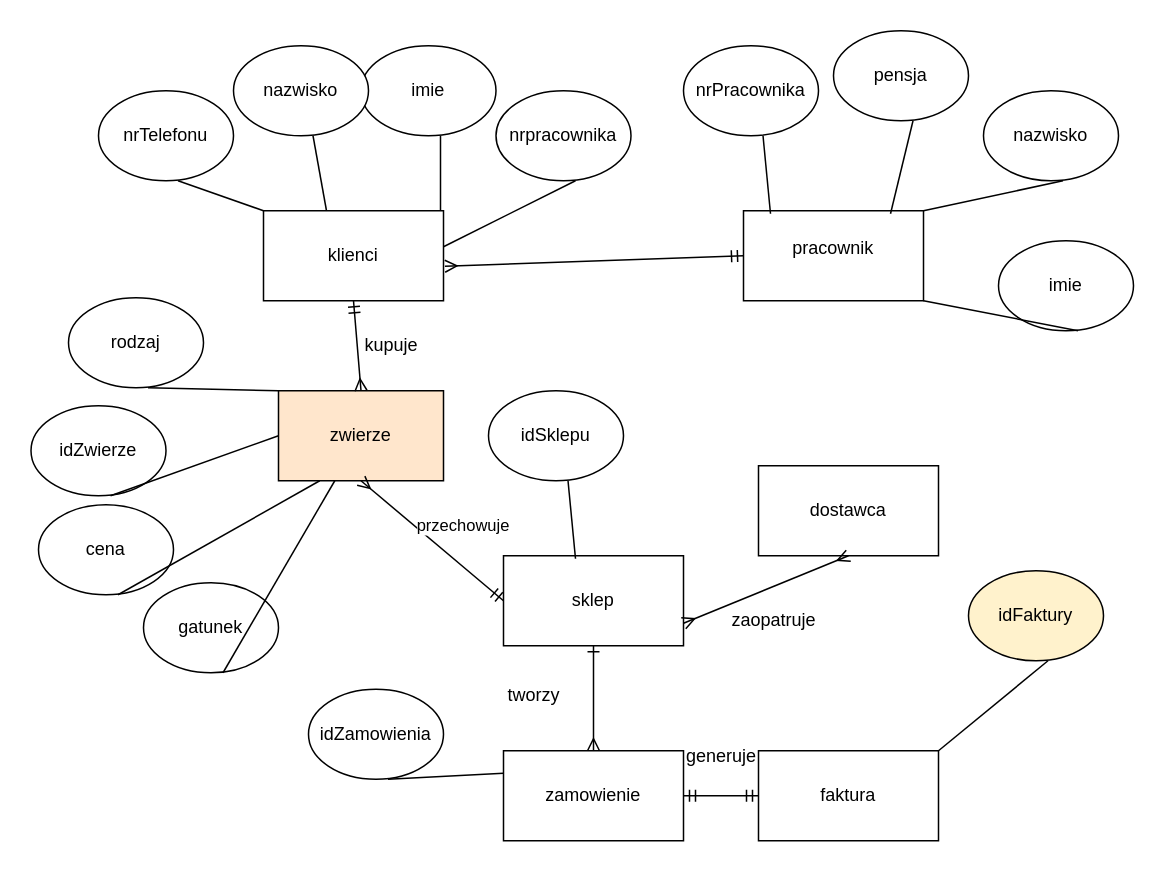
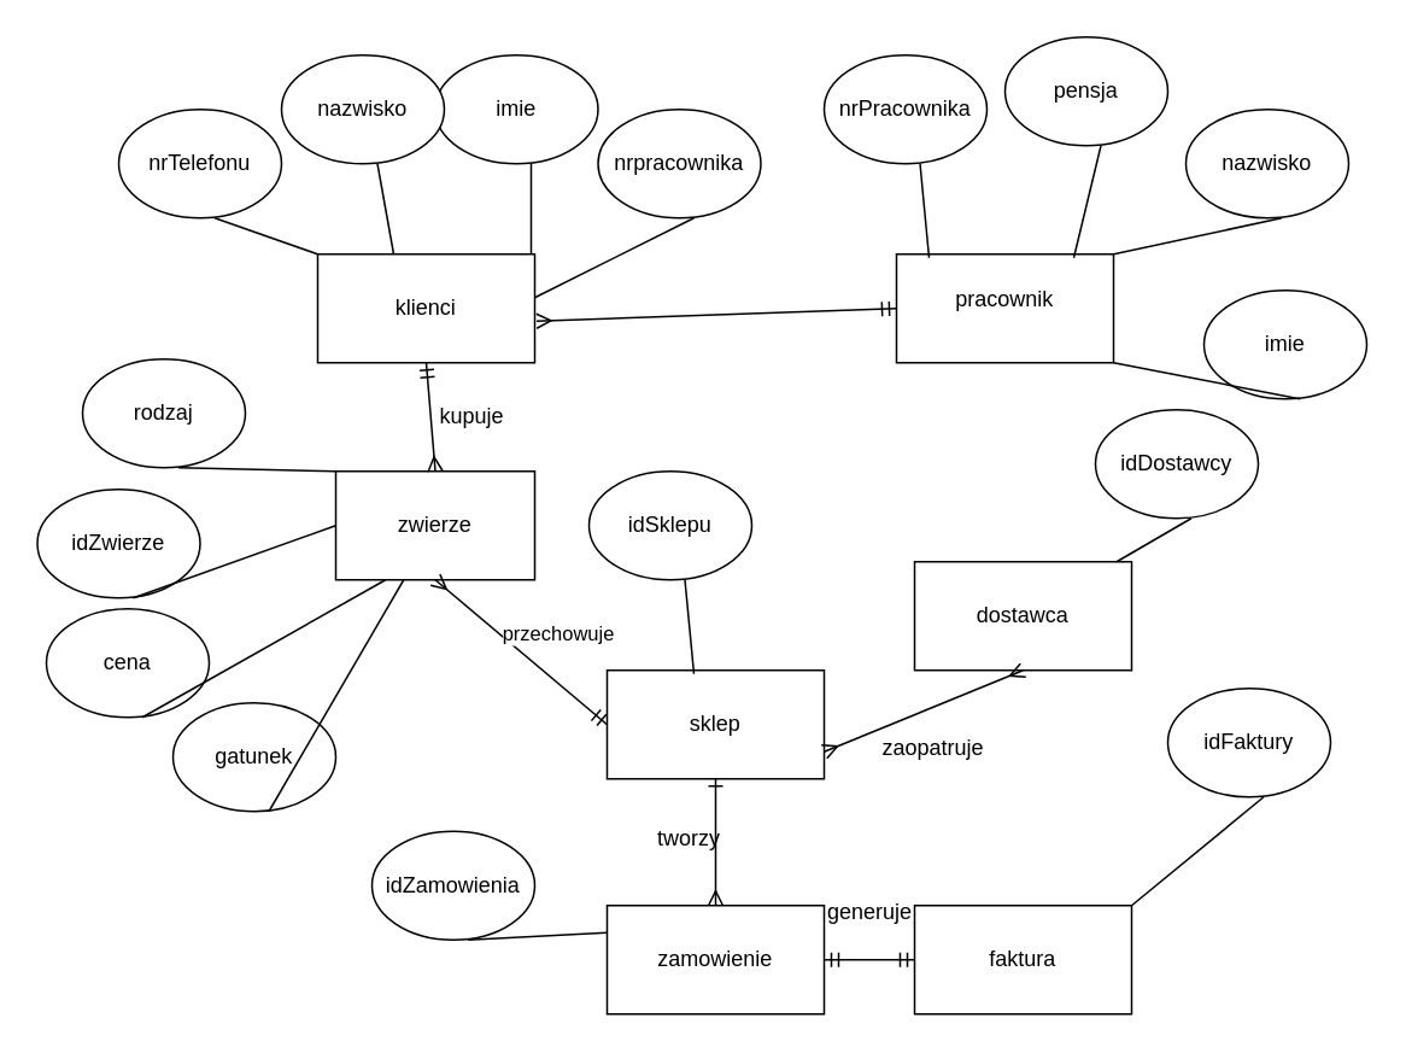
  <mxCell id="0" />
  <mxCell id="1" parent="0" />
  <mxCell id="2" value="" style="rounded=0;whiteSpace=wrap;html=1;" vertex="1" parent="1"><mxGeometry x="495" y="140" width="120" height="60" as="geometry" /></mxCell>
  <mxCell id="3" value="pracownik" style="text;html=1;strokeColor=none;fillColor=none;align=center;verticalAlign=middle;whiteSpace=wrap;rounded=0;" vertex="1" parent="1"><mxGeometry x="525" y="150" width="60" height="30" as="geometry" /></mxCell>
  <mxCell id="4" value="klienci" style="rounded=0;whiteSpace=wrap;html=1;" vertex="1" parent="1"><mxGeometry x="175" y="140" width="120" height="60" as="geometry" /></mxCell>
- <mxCell id="5" value="zwierze" style="rounded=0;whiteSpace=wrap;html=1;fillColor=#ffe6cc;" vertex="1" parent="1"><mxGeometry x="185" y="260" width="110" height="60" as="geometry" /></mxCell>
+ <mxCell id="5" value="zwierze" style="rounded=0;whiteSpace=wrap;html=1;" vertex="1" parent="1"><mxGeometry x="185" y="260" width="110" height="60" as="geometry" /></mxCell>
  <mxCell id="6" value="kupuje" style="text;html=1;align=center;verticalAlign=middle;resizable=0;points=[];autosize=1;strokeColor=none;fillColor=none;" vertex="1" parent="1"><mxGeometry x="230" y="215" width="60" height="30" as="geometry" /></mxCell>
  <mxCell id="7" value="sklep" style="rounded=0;whiteSpace=wrap;html=1;" vertex="1" parent="1"><mxGeometry x="335" y="370" width="120" height="60" as="geometry" /></mxCell>
  <mxCell id="8" value="" style="endArrow=ERmany;html=1;rounded=0;entryX=0.5;entryY=1;entryDx=0;entryDy=0;startArrow=ERmandOne;startFill=0;endFill=0;" edge="1" parent="1" target="5"><mxGeometry width="50" height="50" relative="1" as="geometry"><mxPoint x="335" y="400" as="sourcePoint" /><mxPoint x="425" y="380" as="targetPoint" /></mxGeometry></mxCell>
  <mxCell id="9" value="przechowuje" style="edgeLabel;html=1;align=center;verticalAlign=middle;resizable=0;points=[];" vertex="1" connectable="0" parent="8"><mxGeometry x="0.093" y="2" relative="1" as="geometry"><mxPoint x="26" y="-8" as="offset" /></mxGeometry></mxCell>
  <mxCell id="10" value="dostawca" style="rounded=0;whiteSpace=wrap;html=1;" vertex="1" parent="1"><mxGeometry x="505" y="310" width="120" height="60" as="geometry" /></mxCell>
  <mxCell id="11" value="" style="endArrow=ERmany;html=1;rounded=0;entryX=0.5;entryY=1;entryDx=0;entryDy=0;exitX=1;exitY=0.75;exitDx=0;exitDy=0;startArrow=ERmany;startFill=0;endFill=0;" edge="1" parent="1" source="7" target="10"><mxGeometry width="50" height="50" relative="1" as="geometry"><mxPoint x="375" y="430" as="sourcePoint" /><mxPoint x="425" y="380" as="targetPoint" /></mxGeometry></mxCell>
  <mxCell id="12" value="zaopatruje" style="text;html=1;align=center;verticalAlign=middle;resizable=0;points=[];autosize=1;strokeColor=none;fillColor=none;" vertex="1" parent="1"><mxGeometry x="475" y="398" width="80" height="30" as="geometry" /></mxCell>
  <mxCell id="13" value="zamowienie" style="rounded=0;whiteSpace=wrap;html=1;" vertex="1" parent="1"><mxGeometry x="335" y="500" width="120" height="60" as="geometry" /></mxCell>
  <mxCell id="14" value="" style="endArrow=ERone;html=1;rounded=0;entryX=0.5;entryY=1;entryDx=0;entryDy=0;exitX=0.5;exitY=0;exitDx=0;exitDy=0;startArrow=ERmany;startFill=0;endFill=0;" edge="1" parent="1" source="13" target="7"><mxGeometry width="50" height="50" relative="1" as="geometry"><mxPoint x="375" y="430" as="sourcePoint" /><mxPoint x="425" y="380" as="targetPoint" /></mxGeometry></mxCell>
- <mxCell id="15" value="tworzy" style="text;html=1;align=center;verticalAlign=middle;resizable=0;points=[];autosize=1;strokeColor=none;fillColor=none;" vertex="1" parent="1"><mxGeometry x="325" y="448" width="60" height="30" as="geometry" /></mxCell>
+ <mxCell id="15" value="tworzy" style="text;html=1;align=center;verticalAlign=middle;resizable=0;points=[];autosize=1;strokeColor=none;fillColor=none;" vertex="1" parent="1"><mxGeometry x="350" y="448" width="60" height="30" as="geometry" /></mxCell>
  <mxCell id="16" value="faktura" style="rounded=0;whiteSpace=wrap;html=1;" vertex="1" parent="1"><mxGeometry x="505" y="500" width="120" height="60" as="geometry" /></mxCell>
  <mxCell id="17" value="" style="endArrow=ERmandOne;html=1;rounded=0;entryX=0;entryY=0.5;entryDx=0;entryDy=0;exitX=1;exitY=0.5;exitDx=0;exitDy=0;startArrow=ERmandOne;startFill=0;endFill=0;" edge="1" parent="1" source="13" target="16"><mxGeometry width="50" height="50" relative="1" as="geometry"><mxPoint x="375" y="430" as="sourcePoint" /><mxPoint x="425" y="380" as="targetPoint" /></mxGeometry></mxCell>
  <mxCell id="18" value="" style="endArrow=ERmandOne;html=1;rounded=0;entryX=0;entryY=0.5;entryDx=0;entryDy=0;exitX=1.008;exitY=0.617;exitDx=0;exitDy=0;exitPerimeter=0;startArrow=ERmany;startFill=0;endFill=0;" edge="1" parent="1" source="4" target="2"><mxGeometry width="50" height="50" relative="1" as="geometry"><mxPoint x="375" y="430" as="sourcePoint" /><mxPoint x="425" y="380" as="targetPoint" /></mxGeometry></mxCell>
  <mxCell id="19" value="generuje" style="text;html=1;align=center;verticalAlign=middle;resizable=0;points=[];autosize=1;strokeColor=none;fillColor=none;" vertex="1" parent="1"><mxGeometry x="445" y="489" width="70" height="30" as="geometry" /></mxCell>
  <mxCell id="20" value="nrPracownika" style="ellipse;whiteSpace=wrap;html=1;" vertex="1" parent="1"><mxGeometry x="455" y="30" width="90" height="60" as="geometry" /></mxCell>
  <mxCell id="21" value="" style="endArrow=none;html=1;rounded=0;entryX=0.589;entryY=1;entryDx=0;entryDy=0;exitX=0.15;exitY=0.033;exitDx=0;exitDy=0;exitPerimeter=0;entryPerimeter=0;" edge="1" parent="1" source="2" target="20"><mxGeometry width="50" height="50" relative="1" as="geometry"><mxPoint x="306" y="187" as="sourcePoint" /><mxPoint x="505" y="180" as="targetPoint" /></mxGeometry></mxCell>
  <mxCell id="22" value="pensja" style="ellipse;whiteSpace=wrap;html=1;" vertex="1" parent="1"><mxGeometry x="555" y="20" width="90" height="60" as="geometry" /></mxCell>
  <mxCell id="23" value="" style="endArrow=none;html=1;rounded=0;entryX=0.589;entryY=1;entryDx=0;entryDy=0;exitX=0.15;exitY=0.033;exitDx=0;exitDy=0;exitPerimeter=0;entryPerimeter=0;" edge="1" parent="1" target="22"><mxGeometry width="50" height="50" relative="1" as="geometry"><mxPoint x="593" y="142" as="sourcePoint" /><mxPoint x="585" y="180" as="targetPoint" /></mxGeometry></mxCell>
  <mxCell id="24" value="nazwisko" style="ellipse;whiteSpace=wrap;html=1;" vertex="1" parent="1"><mxGeometry x="655" y="60" width="90" height="60" as="geometry" /></mxCell>
  <mxCell id="25" value="" style="endArrow=none;html=1;rounded=0;entryX=0.589;entryY=1;entryDx=0;entryDy=0;exitX=1;exitY=0;exitDx=0;exitDy=0;entryPerimeter=0;" edge="1" parent="1" target="24" source="2"><mxGeometry width="50" height="50" relative="1" as="geometry"><mxPoint x="713" y="172" as="sourcePoint" /><mxPoint x="705" y="210" as="targetPoint" /></mxGeometry></mxCell>
  <mxCell id="26" value="imie" style="ellipse;whiteSpace=wrap;html=1;" vertex="1" parent="1"><mxGeometry x="665" y="160" width="90" height="60" as="geometry" /></mxCell>
  <mxCell id="27" value="" style="endArrow=none;html=1;rounded=0;entryX=0.589;entryY=1;entryDx=0;entryDy=0;exitX=1;exitY=1;exitDx=0;exitDy=0;entryPerimeter=0;startArrow=none;startFill=0;" edge="1" parent="1" target="26" source="2"><mxGeometry width="50" height="50" relative="1" as="geometry"><mxPoint x="615" y="212" as="sourcePoint" /><mxPoint x="715" y="310" as="targetPoint" /></mxGeometry></mxCell>
  <mxCell id="28" value="imie" style="ellipse;whiteSpace=wrap;html=1;" vertex="1" parent="1"><mxGeometry x="240" y="30" width="90" height="60" as="geometry" /></mxCell>
  <mxCell id="29" value="" style="endArrow=none;html=1;rounded=0;entryX=0.589;entryY=1;entryDx=0;entryDy=0;entryPerimeter=0;" edge="1" parent="1" target="28"><mxGeometry width="50" height="50" relative="1" as="geometry"><mxPoint x="293" y="140" as="sourcePoint" /><mxPoint x="285" y="184" as="targetPoint" /></mxGeometry></mxCell>
  <mxCell id="30" value="nazwisko" style="ellipse;whiteSpace=wrap;html=1;" vertex="1" parent="1"><mxGeometry x="155" y="30" width="90" height="60" as="geometry" /></mxCell>
  <mxCell id="31" value="" style="endArrow=none;html=1;rounded=0;entryX=0.589;entryY=1;entryDx=0;entryDy=0;exitX=0.35;exitY=0;exitDx=0;exitDy=0;exitPerimeter=0;entryPerimeter=0;" edge="1" parent="1" target="30" source="4"><mxGeometry width="50" height="50" relative="1" as="geometry"><mxPoint x="213" y="142" as="sourcePoint" /><mxPoint x="205" y="180" as="targetPoint" /></mxGeometry></mxCell>
  <mxCell id="32" value="nrTelefonu" style="ellipse;whiteSpace=wrap;html=1;" vertex="1" parent="1"><mxGeometry x="65" y="60" width="90" height="60" as="geometry" /></mxCell>
  <mxCell id="33" value="" style="endArrow=none;html=1;rounded=0;entryX=0.589;entryY=1;entryDx=0;entryDy=0;exitX=0;exitY=0;exitDx=0;exitDy=0;entryPerimeter=0;" edge="1" parent="1" target="32" source="4"><mxGeometry width="50" height="50" relative="1" as="geometry"><mxPoint x="123" y="172" as="sourcePoint" /><mxPoint x="115" y="210" as="targetPoint" /></mxGeometry></mxCell>
  <mxCell id="34" value="nrpracownika" style="ellipse;whiteSpace=wrap;html=1;" vertex="1" parent="1"><mxGeometry x="330" y="60" width="90" height="60" as="geometry" /></mxCell>
  <mxCell id="35" value="" style="endArrow=none;html=1;rounded=0;entryX=0.589;entryY=1;entryDx=0;entryDy=0;exitX=1;exitY=0.4;exitDx=0;exitDy=0;exitPerimeter=0;entryPerimeter=0;" edge="1" parent="1" target="34" source="4"><mxGeometry width="50" height="50" relative="1" as="geometry"><mxPoint x="388" y="172" as="sourcePoint" /><mxPoint x="380" y="210" as="targetPoint" /></mxGeometry></mxCell>
  <mxCell id="36" value="rodzaj" style="ellipse;whiteSpace=wrap;html=1;" vertex="1" parent="1"><mxGeometry x="45" y="198" width="90" height="60" as="geometry" /></mxCell>
  <mxCell id="37" value="" style="endArrow=none;html=1;rounded=0;entryX=0.589;entryY=1;entryDx=0;entryDy=0;exitX=0;exitY=0;exitDx=0;exitDy=0;entryPerimeter=0;" edge="1" parent="1" target="36" source="5"><mxGeometry width="50" height="50" relative="1" as="geometry"><mxPoint x="103" y="310" as="sourcePoint" /><mxPoint x="95" y="348" as="targetPoint" /></mxGeometry></mxCell>
  <mxCell id="38" value="idZwierze" style="ellipse;whiteSpace=wrap;html=1;" vertex="1" parent="1"><mxGeometry x="20" y="270" width="90" height="60" as="geometry" /></mxCell>
  <mxCell id="39" value="" style="endArrow=none;html=1;rounded=0;entryX=0.589;entryY=1;entryDx=0;entryDy=0;exitX=0;exitY=0.5;exitDx=0;exitDy=0;entryPerimeter=0;" edge="1" parent="1" target="38" source="5"><mxGeometry width="50" height="50" relative="1" as="geometry"><mxPoint x="93" y="382" as="sourcePoint" /><mxPoint x="85" y="420" as="targetPoint" /></mxGeometry></mxCell>
  <mxCell id="40" value="cena" style="ellipse;whiteSpace=wrap;html=1;" vertex="1" parent="1"><mxGeometry x="25" y="336" width="90" height="60" as="geometry" /></mxCell>
  <mxCell id="41" value="" style="endArrow=none;html=1;rounded=0;entryX=0.589;entryY=1;entryDx=0;entryDy=0;exitX=0.25;exitY=1;exitDx=0;exitDy=0;entryPerimeter=0;" edge="1" parent="1" target="40" source="5"><mxGeometry width="50" height="50" relative="1" as="geometry"><mxPoint x="83" y="448" as="sourcePoint" /><mxPoint x="75" y="486" as="targetPoint" /></mxGeometry></mxCell>
  <mxCell id="42" value="gatunek" style="ellipse;whiteSpace=wrap;html=1;" vertex="1" parent="1"><mxGeometry x="95" y="388" width="90" height="60" as="geometry" /></mxCell>
  <mxCell id="43" value="" style="endArrow=none;html=1;rounded=0;entryX=0.589;entryY=1;entryDx=0;entryDy=0;entryPerimeter=0;" edge="1" parent="1" target="42" source="5"><mxGeometry width="50" height="50" relative="1" as="geometry"><mxPoint x="153" y="500" as="sourcePoint" /><mxPoint x="145" y="538" as="targetPoint" /></mxGeometry></mxCell>
  <mxCell id="44" value="idSklepu" style="ellipse;whiteSpace=wrap;html=1;" vertex="1" parent="1"><mxGeometry x="325" y="260" width="90" height="60" as="geometry" /></mxCell>
  <mxCell id="45" value="" style="endArrow=none;html=1;rounded=0;entryX=0.589;entryY=1;entryDx=0;entryDy=0;exitX=0.15;exitY=0.033;exitDx=0;exitDy=0;exitPerimeter=0;entryPerimeter=0;" edge="1" parent="1" target="44"><mxGeometry width="50" height="50" relative="1" as="geometry"><mxPoint x="383" y="372" as="sourcePoint" /><mxPoint x="375" y="410" as="targetPoint" /></mxGeometry></mxCell>
+ <mxCell id="46" value="idDostawcy" style="ellipse;whiteSpace=wrap;html=1;" vertex="1" parent="1"><mxGeometry x="605" y="226" width="90" height="60" as="geometry" /></mxCell>
+ <mxCell id="47" value="" style="endArrow=none;html=1;rounded=0;entryX=0.589;entryY=1;entryDx=0;entryDy=0;entryPerimeter=0;" edge="1" parent="1" target="46" source="10"><mxGeometry width="50" height="50" relative="1" as="geometry"><mxPoint x="675" y="336" as="sourcePoint" /><mxPoint x="655" y="376" as="targetPoint" /></mxGeometry></mxCell>
  <mxCell id="48" value="idZamowienia" style="ellipse;whiteSpace=wrap;html=1;" vertex="1" parent="1"><mxGeometry x="205" y="459" width="90" height="60" as="geometry" /></mxCell>
  <mxCell id="49" value="" style="endArrow=none;html=1;rounded=0;entryX=0.589;entryY=1;entryDx=0;entryDy=0;exitX=0;exitY=0.25;exitDx=0;exitDy=0;entryPerimeter=0;" edge="1" parent="1" target="48" source="13"><mxGeometry width="50" height="50" relative="1" as="geometry"><mxPoint x="263" y="571" as="sourcePoint" /><mxPoint x="255" y="609" as="targetPoint" /></mxGeometry></mxCell>
- <mxCell id="50" value="idFaktury" style="ellipse;whiteSpace=wrap;html=1;fillColor=#fff2cc;" vertex="1" parent="1"><mxGeometry x="645" y="380" width="90" height="60" as="geometry" /></mxCell>
+ <mxCell id="50" value="idFaktury" style="ellipse;whiteSpace=wrap;html=1;" vertex="1" parent="1"><mxGeometry x="645" y="380" width="90" height="60" as="geometry" /></mxCell>
  <mxCell id="51" value="" style="endArrow=none;html=1;rounded=0;entryX=0.589;entryY=1;entryDx=0;entryDy=0;exitX=1;exitY=0;exitDx=0;exitDy=0;entryPerimeter=0;" edge="1" parent="1" target="50" source="16"><mxGeometry width="50" height="50" relative="1" as="geometry"><mxPoint x="703" y="492" as="sourcePoint" /><mxPoint x="695" y="530" as="targetPoint" /></mxGeometry></mxCell>
  <mxCell id="52" value="" style="endArrow=ERmandOne;html=1;rounded=0;labelBackgroundColor=default;strokeColor=default;align=center;verticalAlign=middle;fontFamily=Helvetica;fontSize=11;fontColor=default;shape=connector;exitX=0.5;exitY=0;exitDx=0;exitDy=0;entryX=0.5;entryY=1;entryDx=0;entryDy=0;startArrow=ERmany;startFill=0;endFill=0;" edge="1" parent="1" source="5" target="4"><mxGeometry width="50" height="50" relative="1" as="geometry"><mxPoint x="375" y="240" as="sourcePoint" /><mxPoint x="235" y="210" as="targetPoint" /></mxGeometry></mxCell>
